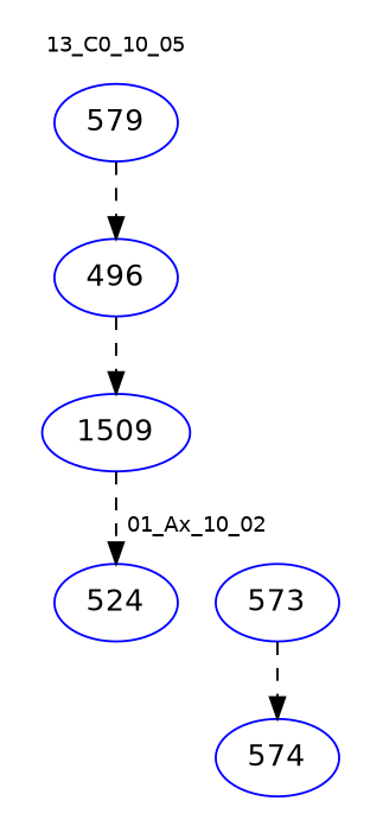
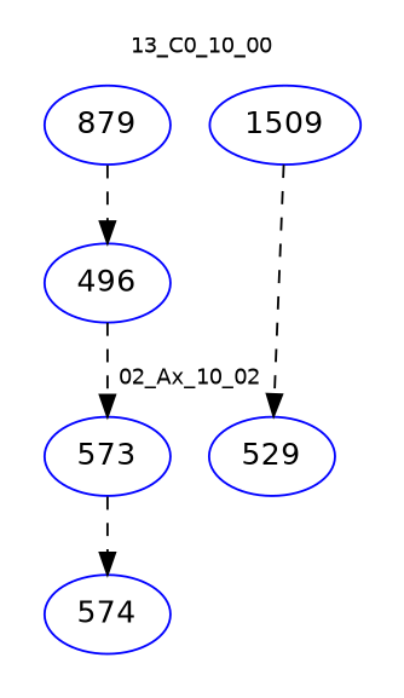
  digraph {
    fontname="DejaVu Sans"
    node [color=blue fontname="DejaVu Sans"]
    edge [color=black fontname="DejaVu Sans" style=dashed]
    n1 [label=573]
-   n2 [label=524]
+   n2 [label=529]
    n3 [label=574]
    n4 [label=496]
    n5 [label=1509]
-   n6 [label=579]
+   n6 [label=879]
    subgraph cluster_1 {
      color=white
      fontsize=10
-     label="01_Ax_10_02"
+     label="02_Ax_10_02"
      n1
      n2
      n3
    }
    subgraph cluster_2 {
      color=white
      fontsize=10
-     label="13_C0_10_05"
+     label="13_C0_10_00"
      n4
      n5
      n6
    }
    n1 -> n3
-   n4 -> n5
+   n4 -> n1
    n5 -> n2
    n6 -> n4
  }
